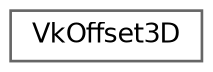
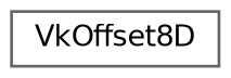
  digraph {
    rankdir=LR
-   n1 [color=grey40 fillcolor=white fontname=Helvetica fontsize=10 height=0.2 label=VkOffset3D shape=box style=filled width=0.4]
+   n1 [color=grey40 fillcolor=white fontname=Helvetica fontsize=10 height=0.2 label=VkOffset8D shape=box style=filled width=0.4]
  }
